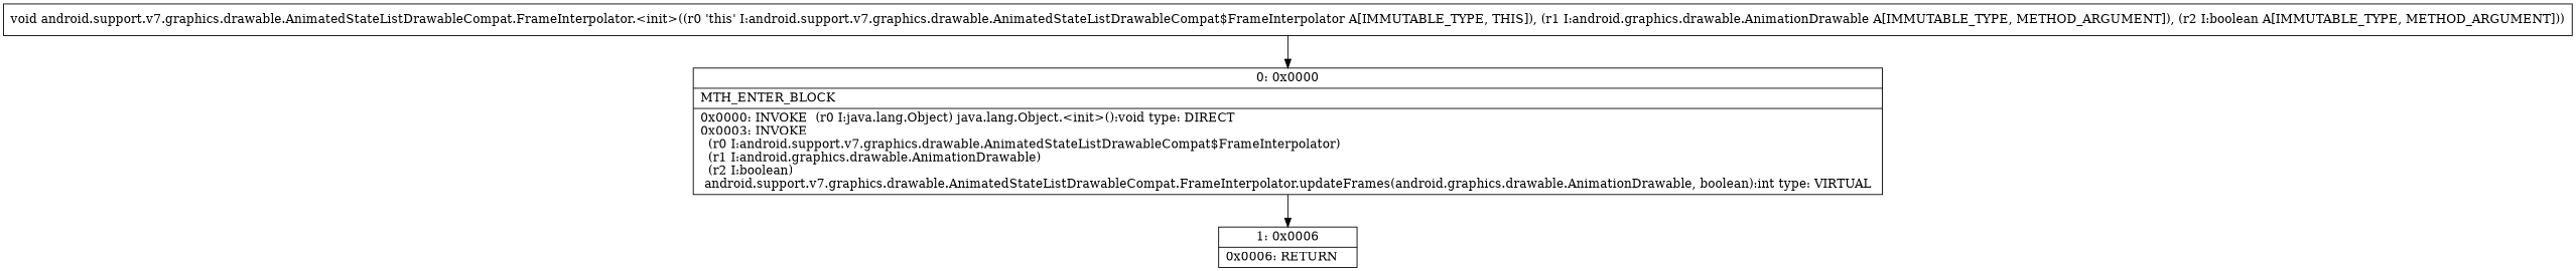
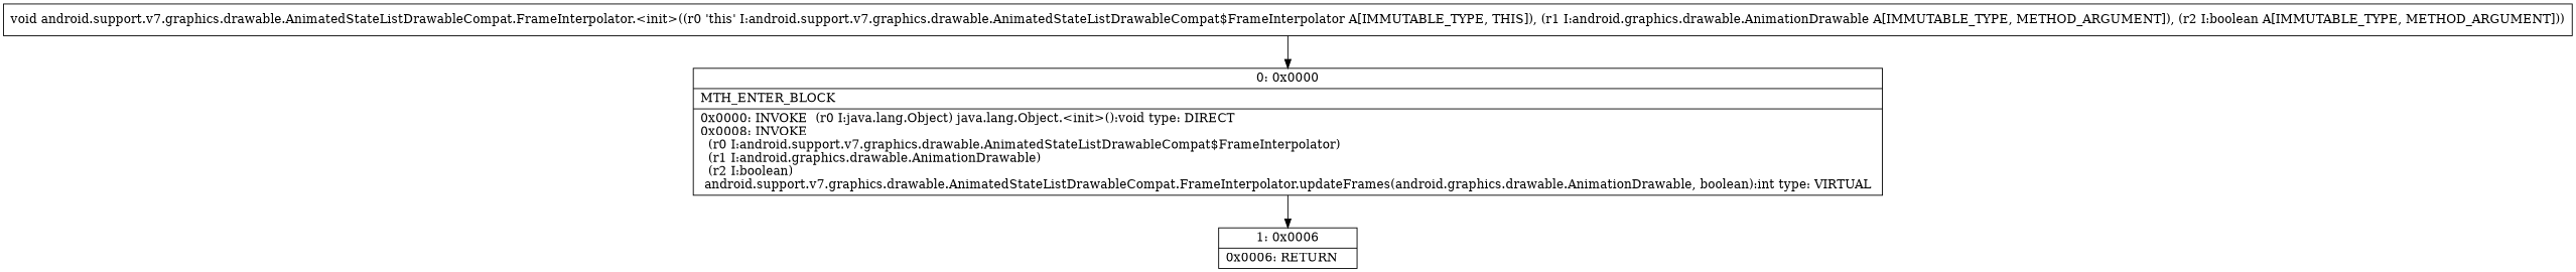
  digraph {
    node [shape=record]
-   n1 [label="{0\:\ 0x0000|MTH_ENTER_BLOCK\l|0x0000: INVOKE  (r0 I:java.lang.Object) java.lang.Object.\<init\>():void type: DIRECT \l0x0003: INVOKE  \l  (r0 I:android.support.v7.graphics.drawable.AnimatedStateListDrawableCompat$FrameInterpolator)\l  (r1 I:android.graphics.drawable.AnimationDrawable)\l  (r2 I:boolean)\l android.support.v7.graphics.drawable.AnimatedStateListDrawableCompat.FrameInterpolator.updateFrames(android.graphics.drawable.AnimationDrawable, boolean):int type: VIRTUAL \l}"]
+   n1 [label="{0\:\ 0x0000|MTH_ENTER_BLOCK\l|0x0000: INVOKE  (r0 I:java.lang.Object) java.lang.Object.\<init\>():void type: DIRECT \l0x0008: INVOKE  \l  (r0 I:android.support.v7.graphics.drawable.AnimatedStateListDrawableCompat$FrameInterpolator)\l  (r1 I:android.graphics.drawable.AnimationDrawable)\l  (r2 I:boolean)\l android.support.v7.graphics.drawable.AnimatedStateListDrawableCompat.FrameInterpolator.updateFrames(android.graphics.drawable.AnimationDrawable, boolean):int type: VIRTUAL \l}"]
    n2 [label="{1\:\ 0x0006|0x0006: RETURN   \l}"]
    n3 [label="{void android.support.v7.graphics.drawable.AnimatedStateListDrawableCompat.FrameInterpolator.\<init\>((r0 'this' I:android.support.v7.graphics.drawable.AnimatedStateListDrawableCompat$FrameInterpolator A[IMMUTABLE_TYPE, THIS]), (r1 I:android.graphics.drawable.AnimationDrawable A[IMMUTABLE_TYPE, METHOD_ARGUMENT]), (r2 I:boolean A[IMMUTABLE_TYPE, METHOD_ARGUMENT])) }"]
    n1 -> n2
    n3 -> n1
  }
